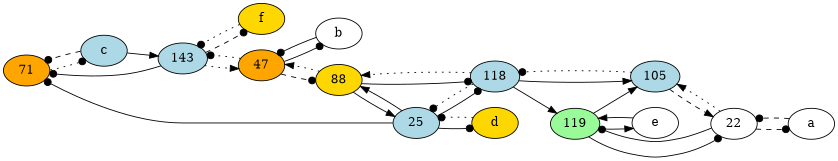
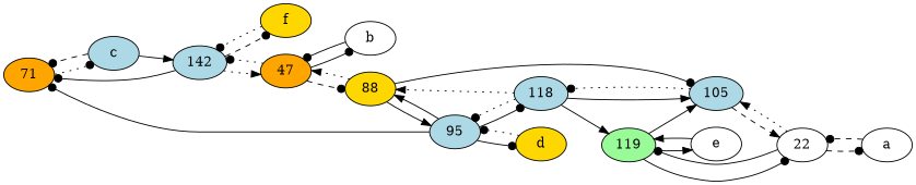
  digraph {
    rankdir=LR
    node [fillcolor=lightblue style=filled]
    edge [arrowhead=dot style=solid]
    71 [fillcolor=orange]
    c
-   143
-   95 [label=25]
+   143 [label=142]
+   95
    88 [fillcolor=gold]
    d [fillcolor=gold]
    118
    47 [fillcolor=orange]
    105
    119 [fillcolor=palegreen]
    f [fillcolor=gold]
    22 [fillcolor=white]
    a [fillcolor=white]
    e [fillcolor=white]
    b [fillcolor=white]
    71 -> c [style=dotted]
    c -> 71 [style=dashed]
    c -> 143 [arrowhead=normal]
    143 -> 71
    143 -> 47 [arrowhead=normal style=dotted]
    143 -> f [style=dashed]
    95 -> 71
    95 -> 88 [arrowhead=normal]
    95 -> d
    95 -> 118
    88 -> 95 [arrowhead=normal]
-   88 -> 118
+   88 -> 105
    88 -> 47 [arrowhead=normal style=dotted]
    d -> 95 [style=dotted]
    118 -> 95 [style=dotted]
    118 -> 88 [arrowhead=normal style=dotted]
    118 -> 105 [arrowhead=normal]
    118 -> 119 [arrowhead=normal]
    47 -> 143 [style=dotted]
    47 -> 88 [style=dashed]
    47 -> b
    105 -> 118 [style=dotted]
    105 -> 22 [arrowhead=normal style=dashed]
    119 -> 105 [arrowhead=normal]
    119 -> 22
    119 -> e [arrowhead=normal]
    f -> 143 [style=dotted]
    22 -> 105 [arrowhead=normal style=dotted]
    22 -> 119
    22 -> a [style=dashed]
    a -> 22 [style=dashed]
    e -> 119 [arrowhead=normal]
    b -> 47
  }
